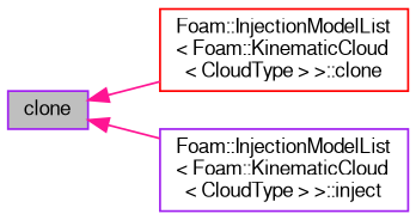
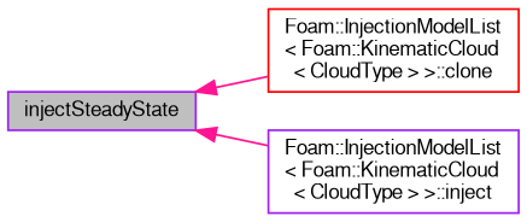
  digraph {
    rankdir=LR
    node [color=purple fontname=FreeSans fontsize=10 shape=record]
    edge [color=deeppink dir=back fontname=FreeSans fontsize=10 labelfontname=FreeSans labelfontsize=10 style=solid]
-   n1 [fillcolor=grey75 fontcolor=black height=0.2 label=clone style=filled width=0.4]
+   n1 [fillcolor=grey75 fontcolor=black height=0.2 label=injectSteadyState style=filled width=0.4]
    n2 [color=red height=0.2 label="Foam::InjectionModelList\l\< Foam::KinematicCloud\l\< CloudType \> \>::clone" width=0.4]
    n3 [height=0.2 label="Foam::InjectionModelList\l\< Foam::KinematicCloud\l\< CloudType \> \>::inject" width=0.4]
    n1 -> n2
    n1 -> n3
  }
